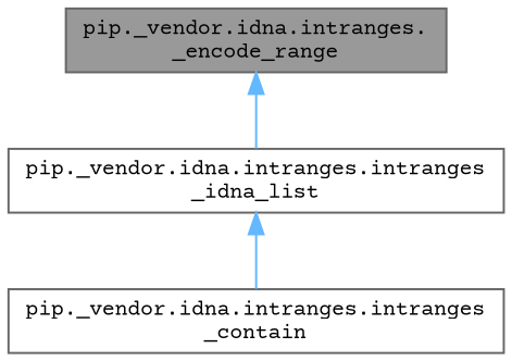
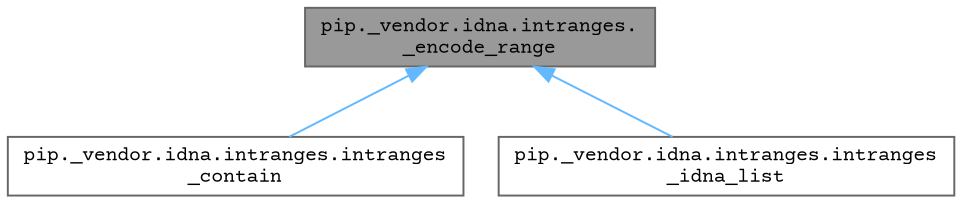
  digraph {
    fontname="Courier Prime"
    rankdir=TB
    node [color=grey40 fillcolor=white fontname="Courier Prime" fontsize=10 shape=box style=filled]
    edge [color=steelblue1 dir=back fontname="Courier Prime" fontsize=10 labelfontname=Helvetica labelfontsize=10 style=solid]
    n1 [color=gray40 fillcolor=grey60 fontcolor=black height=0.2 label="pip._vendor.idna.intranges.\l_encode_range" width=0.4]
    n2 [height=0.2 label="pip._vendor.idna.intranges.intranges\l_contain" width=0.4]
    n3 [height=0.2 label="pip._vendor.idna.intranges.intranges\l_idna_list" width=0.4]
-   n3 -> n2
+   n1 -> n2
    n1 -> n3
  }
